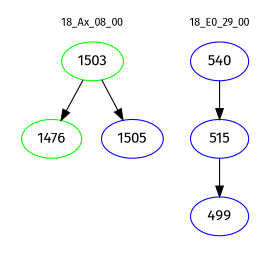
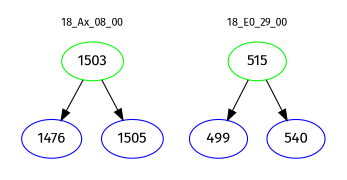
  digraph {
    fontname="Fira Sans"
    node [color=blue fontname="Fira Sans"]
    edge [color=black fontname="Fira Sans"]
    n1 [color=green label=1503]
-   n2 [color=green label=1476]
+   n2 [label=1476]
    n3 [label=1505]
-   n4 [label=515]
+   n4 [color=green label=515]
    n5 [label=499]
    n6 [label=540]
    subgraph cluster_1 {
      color=white
      fontsize=10
      label="18_Ax_08_00"
      n1
      n2
      n3
    }
    subgraph cluster_2 {
      color=white
      fontsize=10
      label="18_E0_29_00"
      n4
      n5
      n6
    }
    n1 -> n2
    n1 -> n3
    n4 -> n5
-   n6 -> n4
+   n4 -> n6
  }
